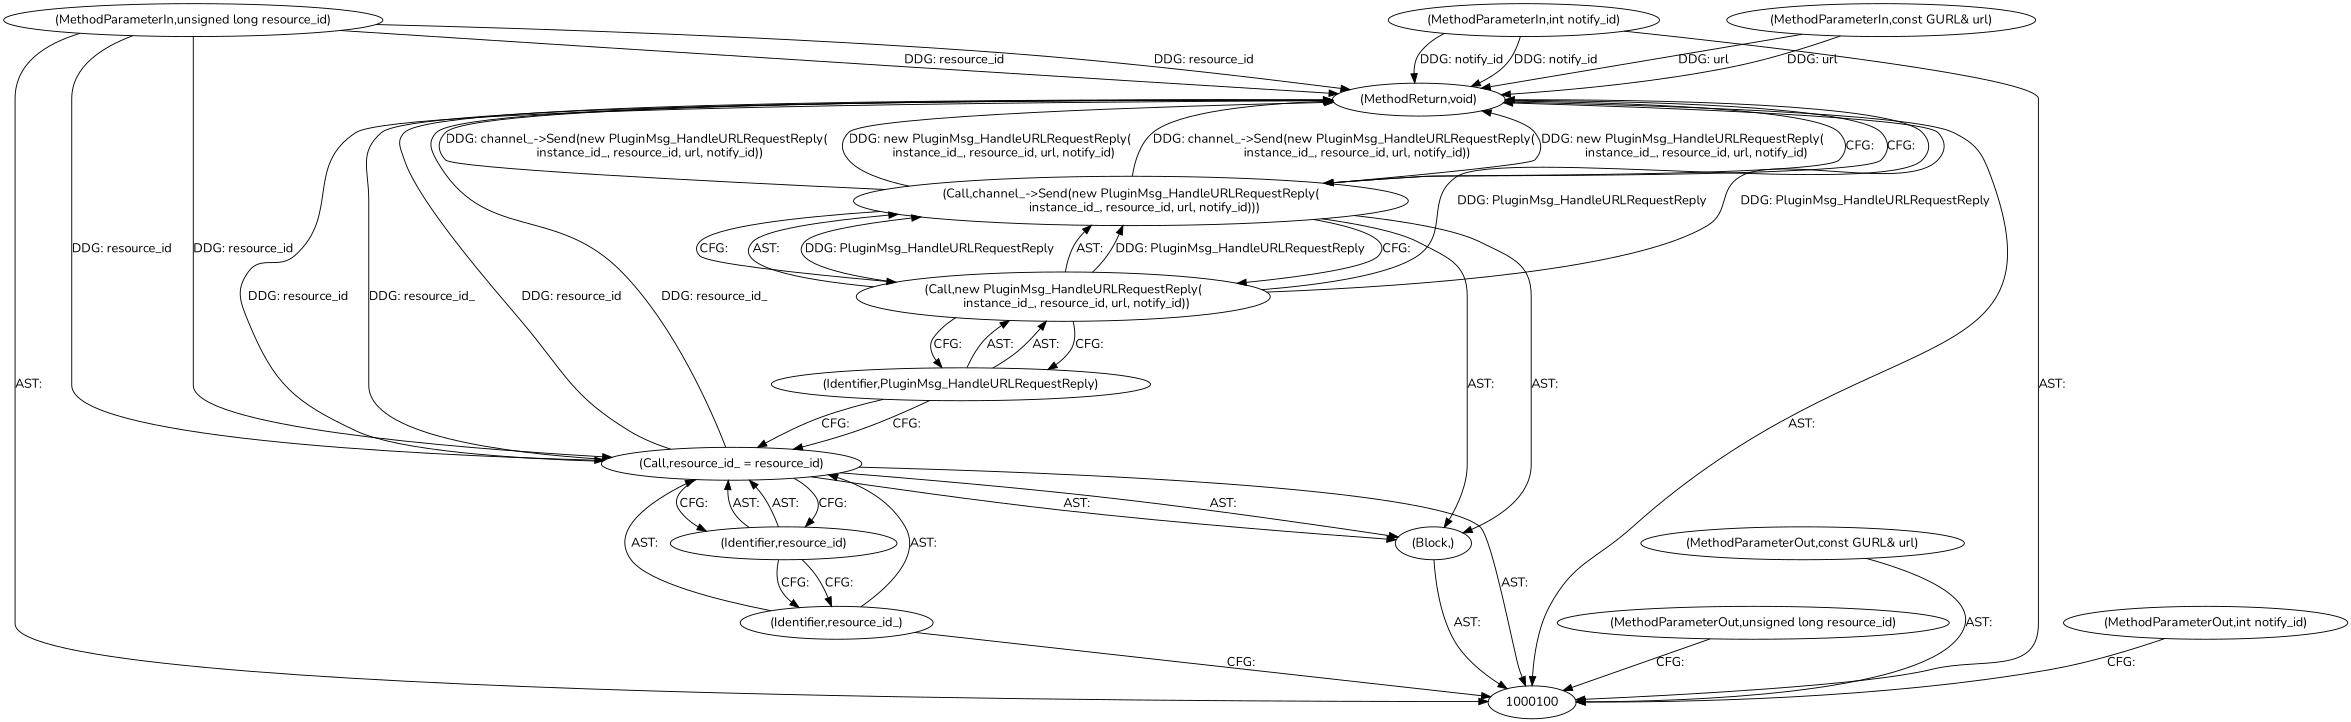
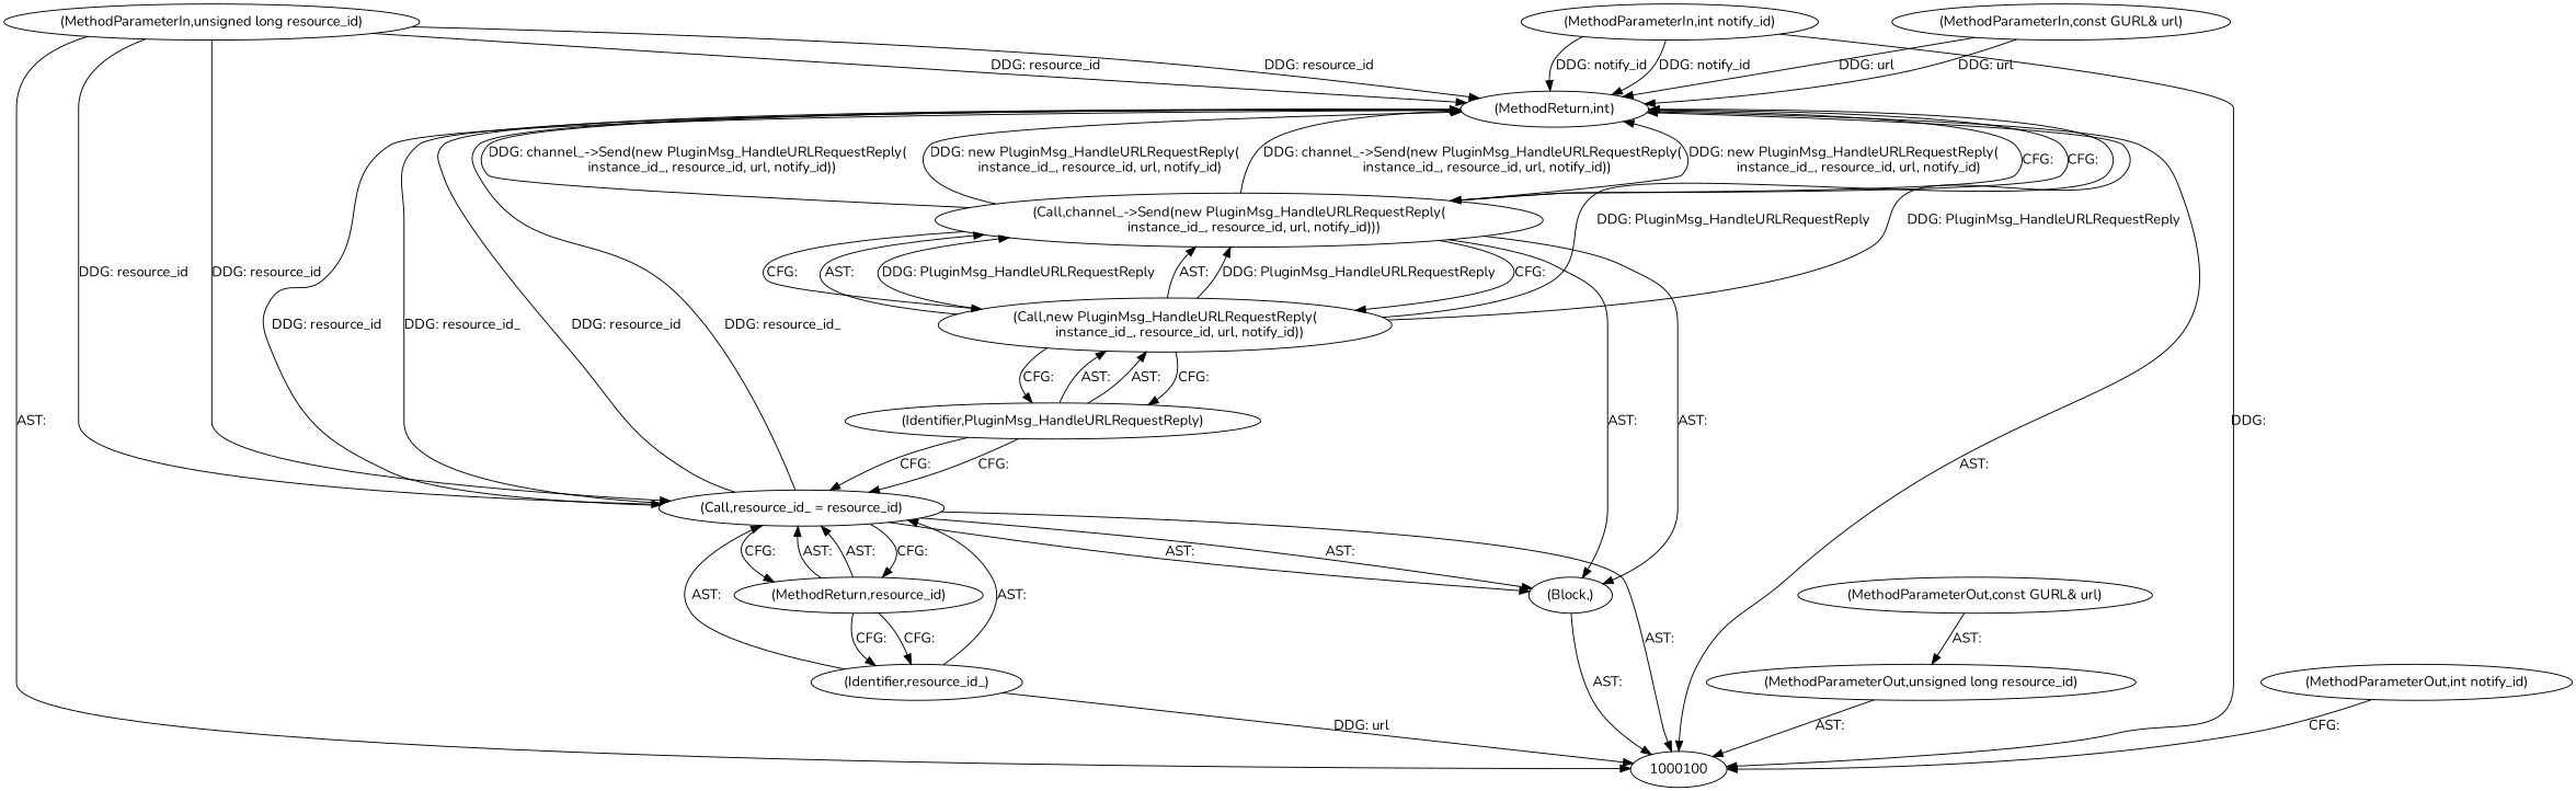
  digraph {
    fontname=Nunito
    node [fontname=Nunito]
    edge [fontname=Nunito]
    n1 [label="(MethodParameterIn,unsigned long resource_id)"]
-   n2 [label="(MethodReturn,void)"]
+   n2 [label="(MethodReturn,int)"]
    n3 [label="(Call,resource_id_ = resource_id)"]
    1000100
    n5 [label="(Call,channel_->Send(new PluginMsg_HandleURLRequestReply(\n        instance_id_, resource_id, url, notify_id)))"]
    n6 [label="(Block,)"]
-   n7 [label="(Identifier,resource_id)"]
+   n7 [label="(MethodReturn,resource_id)"]
    n8 [label="(MethodParameterOut,unsigned long resource_id)"]
    n9 [label="(Call,new PluginMsg_HandleURLRequestReply(\n        instance_id_, resource_id, url, notify_id))"]
    n10 [label="(MethodParameterIn,const GURL& url)"]
    n11 [label="(MethodParameterOut,const GURL& url)"]
    n12 [label="(MethodParameterIn,int notify_id)"]
    n13 [label="(MethodParameterOut,int notify_id)"]
    n14 [label="(Identifier,resource_id_)"]
    n15 [label="(Identifier,PluginMsg_HandleURLRequestReply)"]
    n1 -> n2 [label="DDG: resource_id"]
    n1 -> n2 [label="DDG: resource_id"]
    n1 -> n3 [label="DDG: resource_id"]
    n1 -> n3 [label="DDG: resource_id"]
    n1 -> 1000100 [label="AST: "]
    n2 -> 1000100 [label="AST: "]
    n2 -> n5 [label="CFG: "]
    n2 -> n5 [label="CFG: "]
    n3 -> n2 [label="DDG: resource_id"]
    n3 -> n2 [label="DDG: resource_id_"]
    n3 -> n2 [label="DDG: resource_id"]
    n3 -> n2 [label="DDG: resource_id_"]
    n3 -> 1000100 [label="AST: "]
    n3 -> n6 [label="AST: "]
    n3 -> n6 [label="AST: "]
    n3 -> n7 [label="CFG: "]
    n3 -> n7 [label="CFG: "]
    n5 -> n2 [label="DDG: channel_->Send(new PluginMsg_HandleURLRequestReply(\n        instance_id_, resource_id, url, notify_id))"]
    n5 -> n2 [label="DDG: new PluginMsg_HandleURLRequestReply(\n        instance_id_, resource_id, url, notify_id)"]
    n5 -> n2 [label="DDG: channel_->Send(new PluginMsg_HandleURLRequestReply(\n        instance_id_, resource_id, url, notify_id))"]
    n5 -> n2 [label="DDG: new PluginMsg_HandleURLRequestReply(\n        instance_id_, resource_id, url, notify_id)"]
    n5 -> n6 [label="AST: "]
    n5 -> n6 [label="AST: "]
    n5 -> n9 [label="CFG: "]
    n5 -> n9 [label="CFG: "]
    n6 -> 1000100 [label="AST: "]
    n7 -> n3 [label="AST: "]
    n7 -> n3 [label="AST: "]
    n7 -> n14 [label="CFG: "]
    n7 -> n14 [label="CFG: "]
-   n8 -> 1000100 [label="CFG: "]
+   n8 -> 1000100 [label="AST: "]
    n9 -> n2 [label="DDG: PluginMsg_HandleURLRequestReply"]
    n9 -> n2 [label="DDG: PluginMsg_HandleURLRequestReply"]
    n9 -> n5 [label="AST: "]
    n9 -> n5 [label="DDG: PluginMsg_HandleURLRequestReply"]
    n9 -> n5 [label="AST: "]
    n9 -> n5 [label="DDG: PluginMsg_HandleURLRequestReply"]
    n9 -> n15 [label="CFG: "]
    n9 -> n15 [label="CFG: "]
    n10 -> n2 [label="DDG: url"]
    n10 -> n2 [label="DDG: url"]
-   n11 -> 1000100 [label="AST: "]
+   n11 -> n8 [label="AST: "]
    n12 -> n2 [label="DDG: notify_id"]
    n12 -> n2 [label="DDG: notify_id"]
-   n12 -> 1000100 [label="AST: "]
+   n12 -> 1000100 [label="DDG: "]
    n13 -> 1000100 [label="CFG: "]
    n14 -> n3 [label="AST: "]
    n14 -> n3 [label="AST: "]
-   n14 -> 1000100 [label="CFG: "]
+   n14 -> 1000100 [label="DDG: url"]
    n15 -> n3 [label="CFG: "]
    n15 -> n3 [label="CFG: "]
    n15 -> n9 [label="AST: "]
    n15 -> n9 [label="AST: "]
  }
